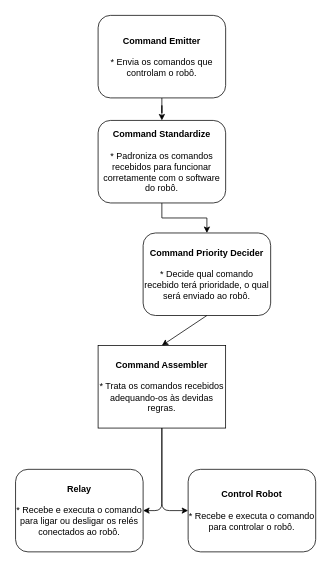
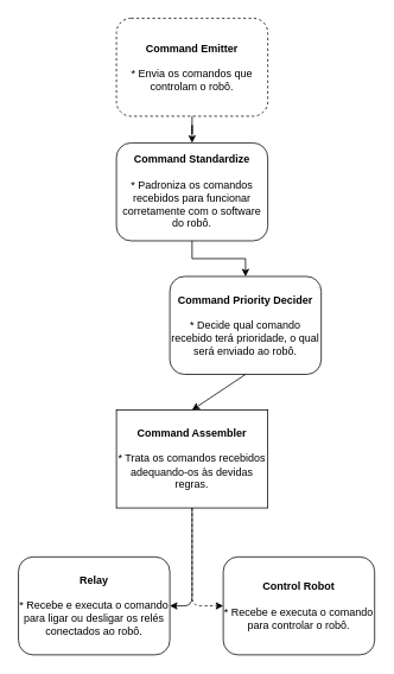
  <mxCell id="0" />
  <mxCell id="1" parent="0" />
  <mxCell id="2" value="" style="edgeStyle=orthogonalEdgeStyle;rounded=0;orthogonalLoop=1;jettySize=auto;html=1;" edge="1" parent="1" source="3" target="5"><mxGeometry relative="1" as="geometry" /></mxCell>
- <mxCell id="3" value="&lt;b&gt;Command Emitter&lt;/b&gt;&lt;br&gt;&lt;br&gt;* Envia os comandos que controlam o robô.&lt;br&gt;" style="rounded=1;whiteSpace=wrap;html=1;" vertex="1" parent="1"><mxGeometry x="130" y="20" width="170" height="110" as="geometry" /></mxCell>
+ <mxCell id="3" value="&lt;b&gt;Command Emitter&lt;/b&gt;&lt;br&gt;&lt;br&gt;* Envia os comandos que controlam o robô.&lt;br&gt;" style="rounded=1;whiteSpace=wrap;html=1;dashed=1;" vertex="1" parent="1"><mxGeometry x="130" y="20" width="170" height="110" as="geometry" /></mxCell>
  <mxCell id="4" value="" style="edgeStyle=orthogonalEdgeStyle;rounded=0;orthogonalLoop=1;jettySize=auto;html=1;" edge="1" parent="1" source="5" target="6"><mxGeometry relative="1" as="geometry" /></mxCell>
  <mxCell id="5" value="&lt;b&gt;Command&amp;nbsp;Standardize&lt;/b&gt;&lt;br&gt;&lt;br&gt;* Padroniza os comandos recebidos para funcionar corretamente com o software do robô." style="rounded=1;whiteSpace=wrap;html=1;" vertex="1" parent="1"><mxGeometry x="130" y="160" width="170" height="110" as="geometry" /></mxCell>
  <mxCell id="6" value="&lt;b&gt;Command Priority Decider&lt;/b&gt;&lt;br&gt;&lt;br&gt;* Decide qual comando recebido terá prioridade, o qual será enviado ao robô." style="rounded=1;whiteSpace=wrap;html=1;" vertex="1" parent="1"><mxGeometry x="190" y="310" width="170" height="110" as="geometry" /></mxCell>
  <mxCell id="7" value="&lt;b&gt;Command Assembler&lt;/b&gt;&lt;br&gt;&lt;br&gt;* Trata os comandos recebidos adequando-os às devidas regras." style="whiteSpace=wrap;html=1;rounded=0;" vertex="1" parent="1"><mxGeometry x="130" y="460" width="170" height="110" as="geometry" /></mxCell>
  <mxCell id="8" value="&lt;b&gt;Control Robot&lt;/b&gt;&lt;br&gt;&lt;br&gt;* Recebe e executa o comando para controlar o robô." style="rounded=1;whiteSpace=wrap;html=1;" vertex="1" parent="1"><mxGeometry x="250" y="625" width="170" height="110" as="geometry" /></mxCell>
  <mxCell id="9" value="&lt;b&gt;Relay&lt;/b&gt;&lt;br&gt;&lt;br&gt;* Recebe e executa o comando para ligar ou desligar os relés conectados ao robô." style="rounded=1;whiteSpace=wrap;html=1;" vertex="1" parent="1"><mxGeometry x="20" y="625" width="170" height="110" as="geometry" /></mxCell>
  <mxCell id="10" value="" style="endArrow=classic;html=1;exitX=0.5;exitY=1;exitDx=0;exitDy=0;entryX=0.5;entryY=0;entryDx=0;entryDy=0;" edge="1" parent="1" source="6" target="7"><mxGeometry width="50" height="50" relative="1" as="geometry"><mxPoint x="50" y="510" as="sourcePoint" /><mxPoint x="100" y="460" as="targetPoint" /></mxGeometry></mxCell>
  <mxCell id="11" value="" style="endArrow=classic;html=1;exitX=0.5;exitY=1;exitDx=0;exitDy=0;entryX=1;entryY=0.5;entryDx=0;entryDy=0;" edge="1" parent="1" source="7" target="9"><mxGeometry width="50" height="50" relative="1" as="geometry"><mxPoint x="-80" y="510" as="sourcePoint" /><mxPoint x="215" y="680" as="targetPoint" /><Array as="points"><mxPoint x="215" y="680" /></Array></mxGeometry></mxCell>
- <mxCell id="12" value="" style="endArrow=classic;html=1;exitX=0.5;exitY=1;exitDx=0;exitDy=0;entryX=0;entryY=0.5;entryDx=0;entryDy=0;" edge="1" parent="1" source="7" target="8"><mxGeometry width="50" height="50" relative="1" as="geometry"><mxPoint x="-130" y="590" as="sourcePoint" /><mxPoint x="-80" y="540" as="targetPoint" /><Array as="points"><mxPoint x="215" y="680" /></Array></mxGeometry></mxCell>
+ <mxCell id="12" value="" style="endArrow=classic;html=1;exitX=0.5;exitY=1;exitDx=0;exitDy=0;entryX=0;entryY=0.5;entryDx=0;entryDy=0;dashed=1;" edge="1" parent="1" source="7" target="8"><mxGeometry width="50" height="50" relative="1" as="geometry"><mxPoint x="-130" y="590" as="sourcePoint" /><mxPoint x="-80" y="540" as="targetPoint" /><Array as="points"><mxPoint x="215" y="680" /></Array></mxGeometry></mxCell>
